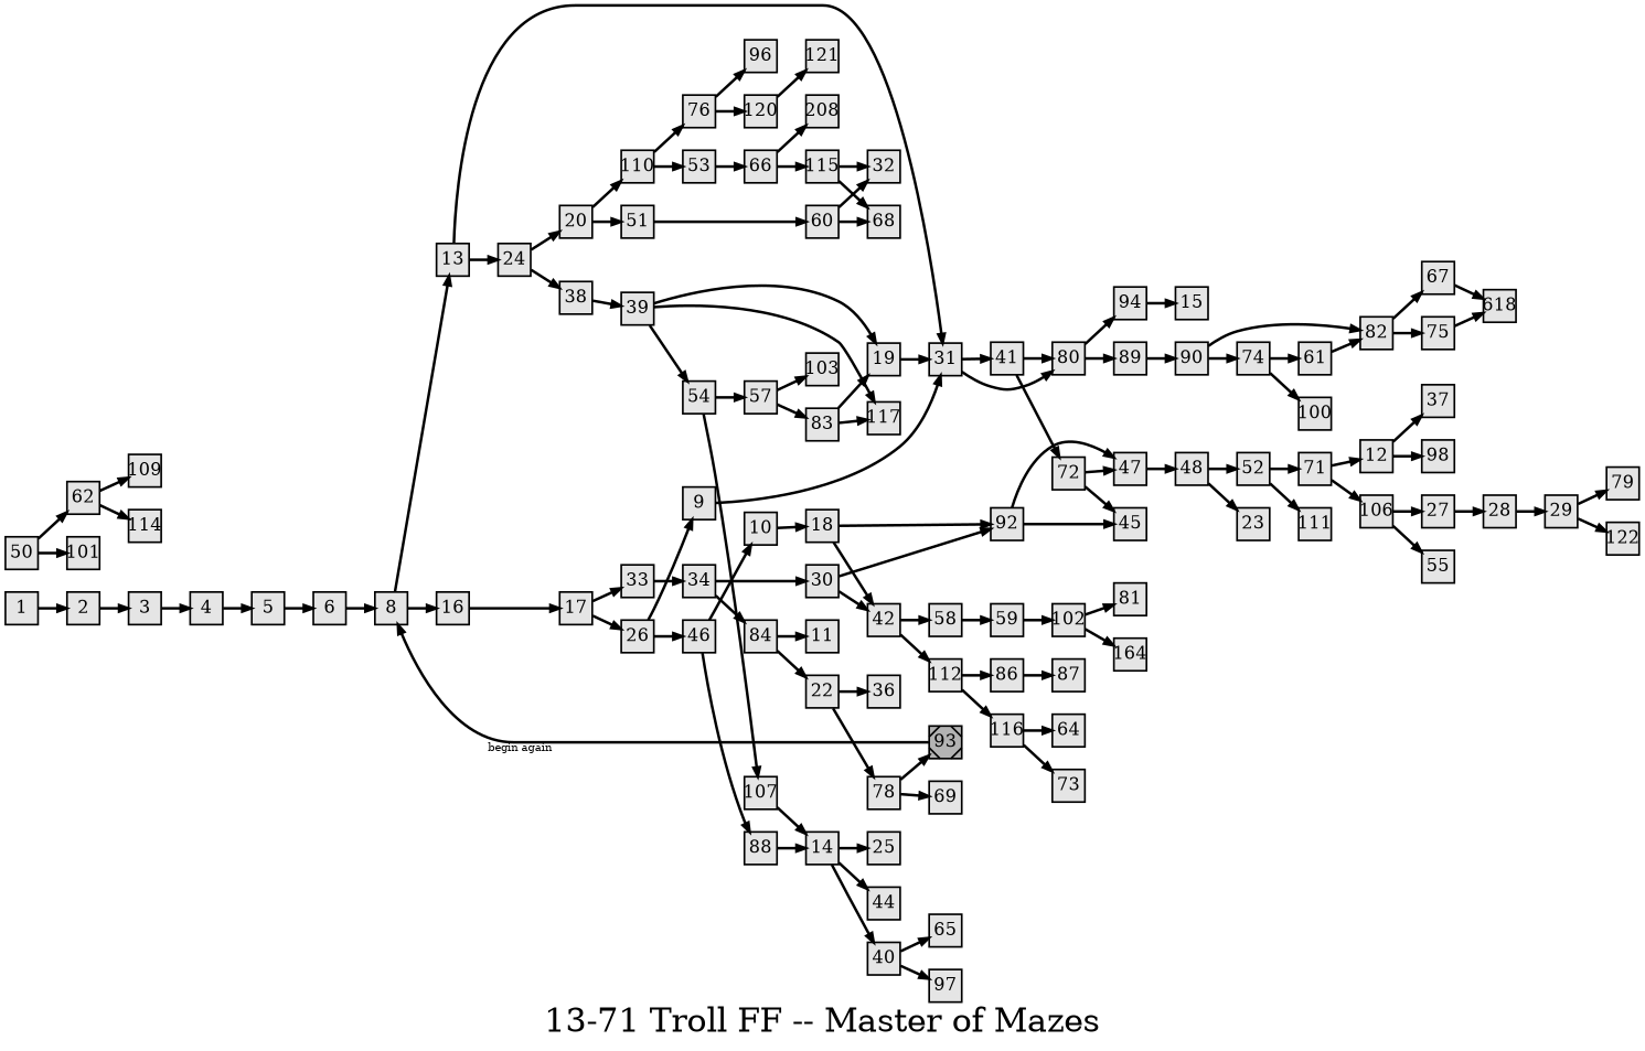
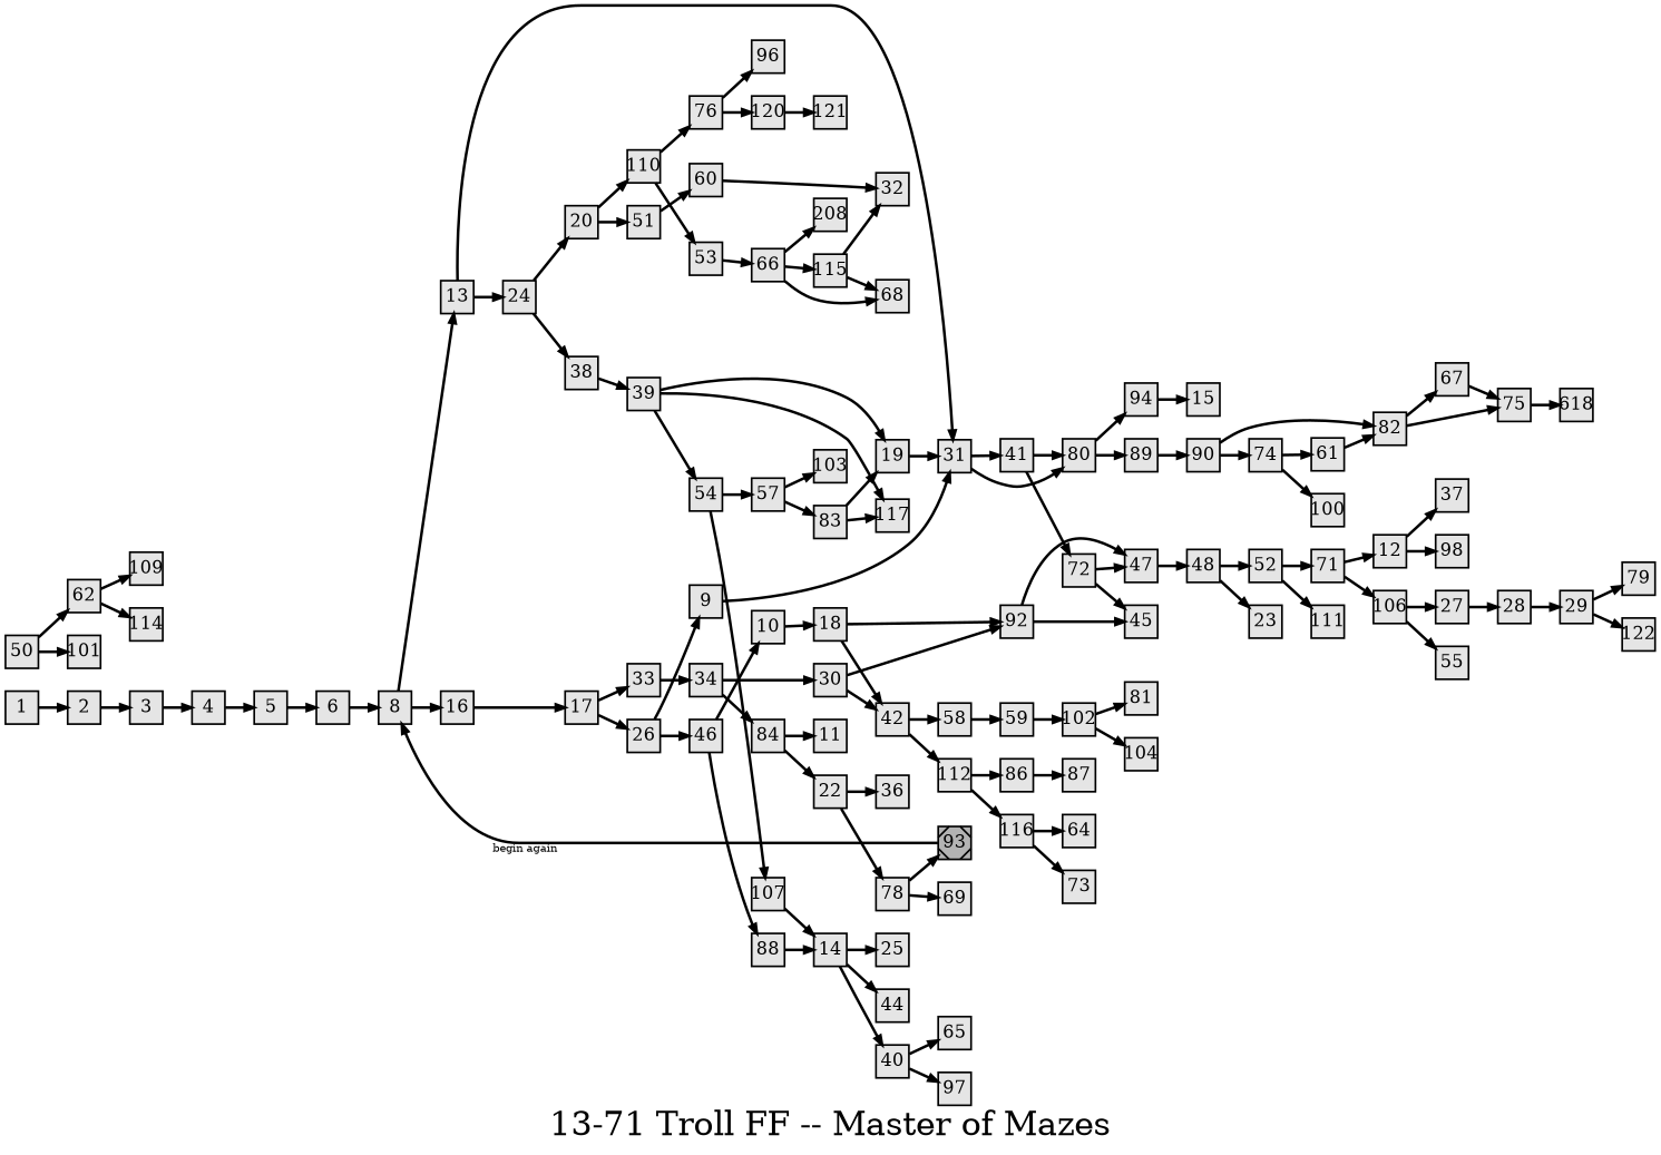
  digraph {
    fontname="DejaVu Serif"
    fontsize=36
    label="13-71 Troll FF -- Master of Mazes"
    nodesep=0.35
    ordering=out
    rankdir=LR
    ranksep=0.45
    node [fillcolor=grey90 fixedsize=true fontname="DejaVu Serif" fontsize=20 labelfloat=true margin="0,0" penwidth=2 regular=true shape=rect style=filled]
    edge [fontname="DejaVu Serif" fontsize=12 labelfloat=true penwidth=3]
    1
    2
    3
    4
    5
    6
    8
    13
    16
    31
    24
    17
    41
    80
    20
    38
    33
    26
    9
    72
    94
    89
    10
    18
    92
    42
    47
    45
    58
    112
    12
    37
    98
    110
    51
    39
    14
    40
    25
    44
    65
    97
    34
    46
    30
    84
    88
    48
    59
    86
    116
    19
    76
    53
    60
    96
    120
    66
    n59 [label=208]
    115
    32
    68
    22
    36
    78
    93 [fillcolor=grey70 shape=Msquare]
    69
    117
    54
    27
    28
    29
    79
    122
    n75 [label=15]
    90
    11
    57
    107
    103
    83
    102
    87
    64
    73
    52
    23
    71
    111
    106
    50
    62
    101
    109
    114
    55
    81
-   104 [label=164]
+   104
    61
    82
    67
    75
    n103 [label=618]
    74
    100
    121
    1 -> 2
    2 -> 3
    3 -> 4
    4 -> 5
    5 -> 6
    6 -> 8
    8 -> 13
    8 -> 16
    13 -> 31
    13 -> 24
    16 -> 17
    31 -> 41
    31 -> 80
    24 -> 20
    24 -> 38
    17 -> 33
    17 -> 26
    41 -> 80
    41 -> 72
    80 -> 94
    80 -> 89
    20 -> 110
    20 -> 51
    38 -> 39
    33 -> 34
    26 -> 9
    26 -> 46
    9 -> 31
    72 -> 47
    72 -> 45
    94 -> n75
    89 -> 90
    10 -> 18
    18 -> 92
    18 -> 42
    92 -> 47
    92 -> 45
    42 -> 58
    42 -> 112
    47 -> 48
    58 -> 59
    112 -> 86
    112 -> 116
    12 -> 37
    12 -> 98
    110 -> 76
    110 -> 53
    51 -> 60
    39 -> 19
    39 -> 117
    39 -> 54
    14 -> 40
    14 -> 25
    14 -> 44
    40 -> 65
    40 -> 97
    34 -> 30
    34 -> 84
    46 -> 10
    46 -> 88
    30 -> 92
    30 -> 42
    84 -> 22
    84 -> 11
    88 -> 14
    48 -> 52
    48 -> 23
    59 -> 102
    86 -> 87
    116 -> 64
    116 -> 73
    19 -> 31
    76 -> 96
    76 -> 120
    53 -> 66
    60 -> 32
-   60 -> 68
+   66 -> 68
    120 -> 121
    66 -> n59
    66 -> 115
    115 -> 32
    115 -> 68
    22 -> 36
    22 -> 78
    78 -> 93
    78 -> 69
    93 -> 8 [xlabel="begin again"]
    54 -> 57
    54 -> 107
    27 -> 28
    28 -> 29
    29 -> 79
    29 -> 122
    90 -> 82
    90 -> 74
    57 -> 103
    57 -> 83
    107 -> 14
    83 -> 19
    83 -> 117
    102 -> 81
    102 -> 104
    52 -> 71
    52 -> 111
    71 -> 12
    71 -> 106
    106 -> 27
    106 -> 55
    50 -> 62
    50 -> 101
    62 -> 109
    62 -> 114
    61 -> 82
    82 -> 67
    82 -> 75
-   67 -> n103
+   67 -> 75
    75 -> n103
    74 -> 61
    74 -> 100
  }
